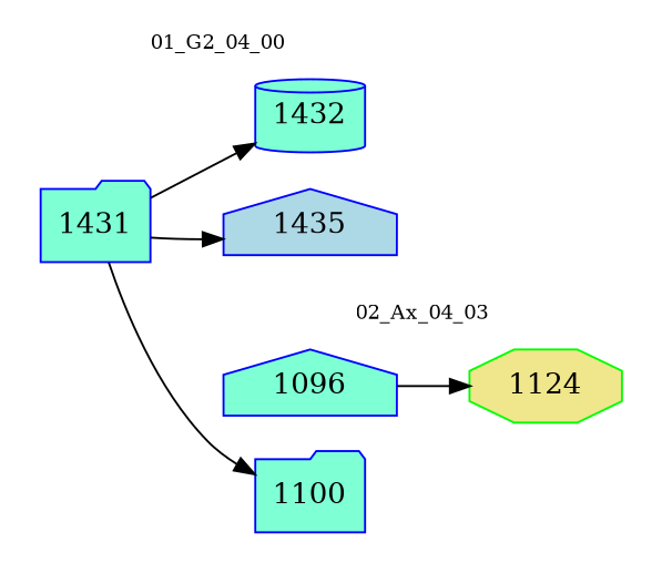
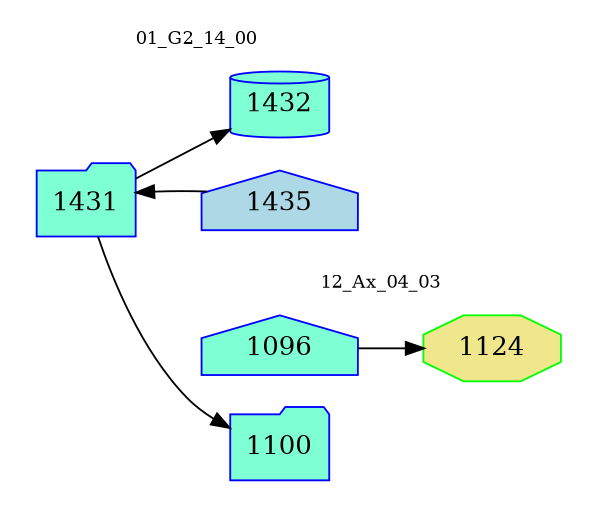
  digraph {
    rankdir=LR
    node [color=blue fillcolor=aquamarine shape=house style=filled]
    edge [color=black]
    n1 [label=1096]
    n2 [label=1100 shape=folder]
    n3 [color=green fillcolor=khaki label=1124 shape=octagon]
    n4 [label=1431 shape=folder]
    n5 [fillcolor=lightblue label=1435]
    n6 [label=1432 shape=cylinder]
    subgraph cluster_1 {
      color=white
      fontsize=10
-     label="02_Ax_04_03"
+     label="12_Ax_04_03"
      n1
      n2
      n3
    }
    subgraph cluster_2 {
      color=white
      fontsize=10
-     label="01_G2_04_00"
+     label="01_G2_14_00"
      n4
      n5
      n6
    }
    n1 -> n3
    n4 -> n2
-   n4 -> n5
+   n5 -> n4
    n4 -> n6
  }
